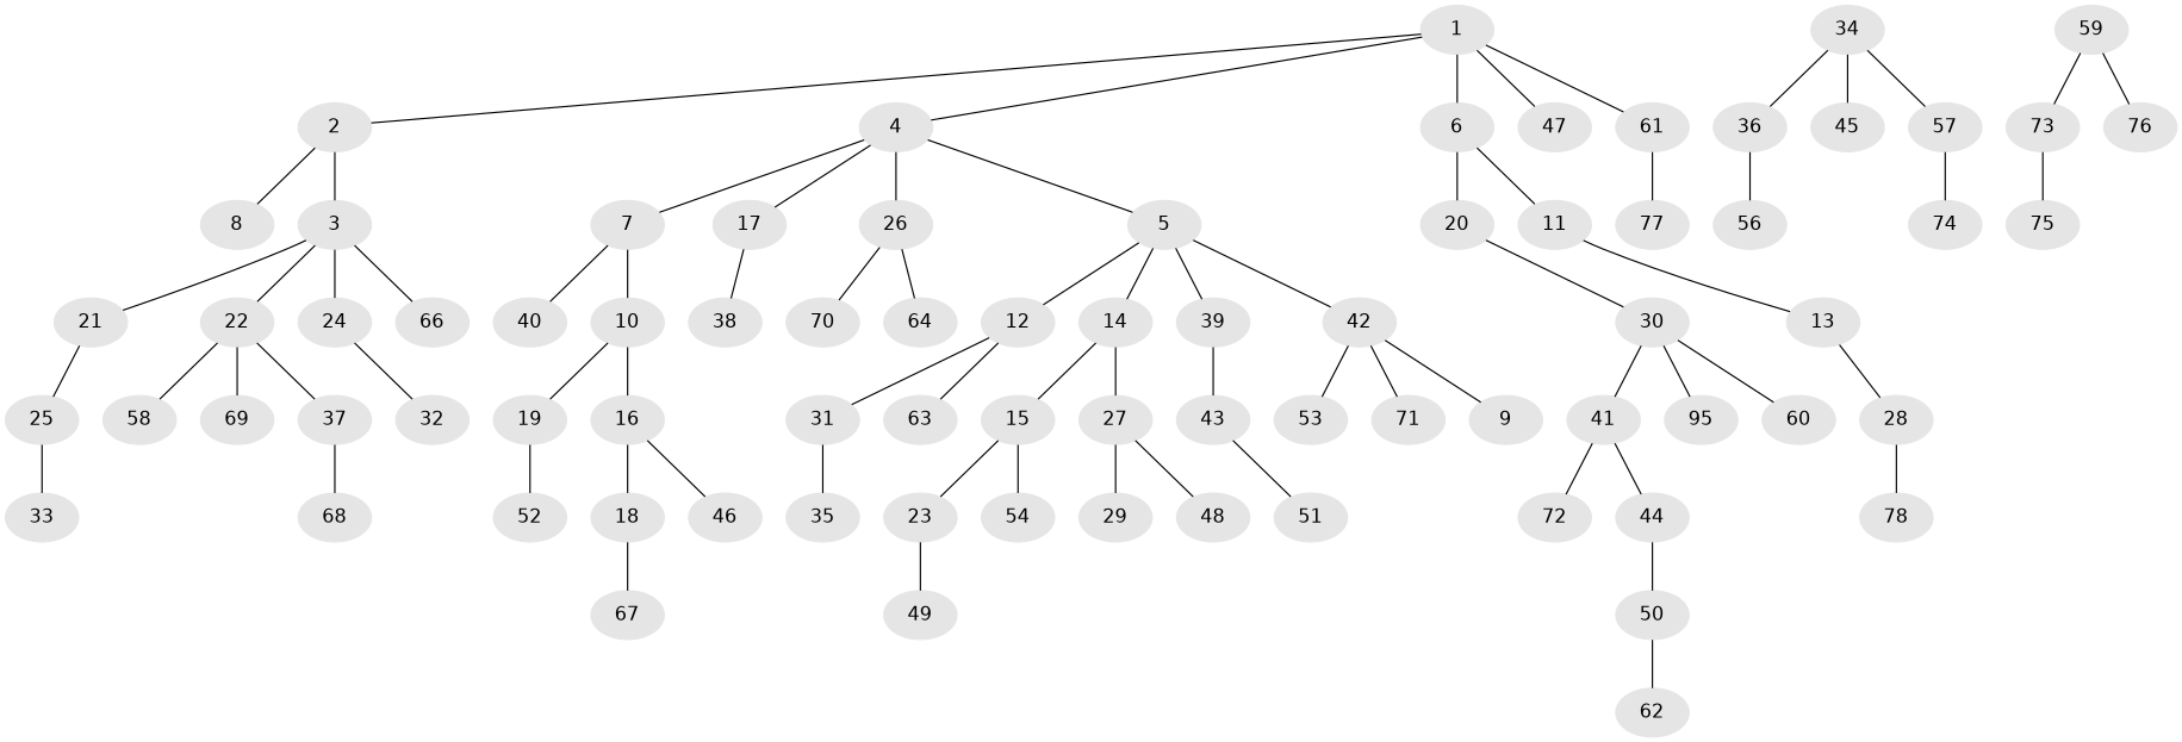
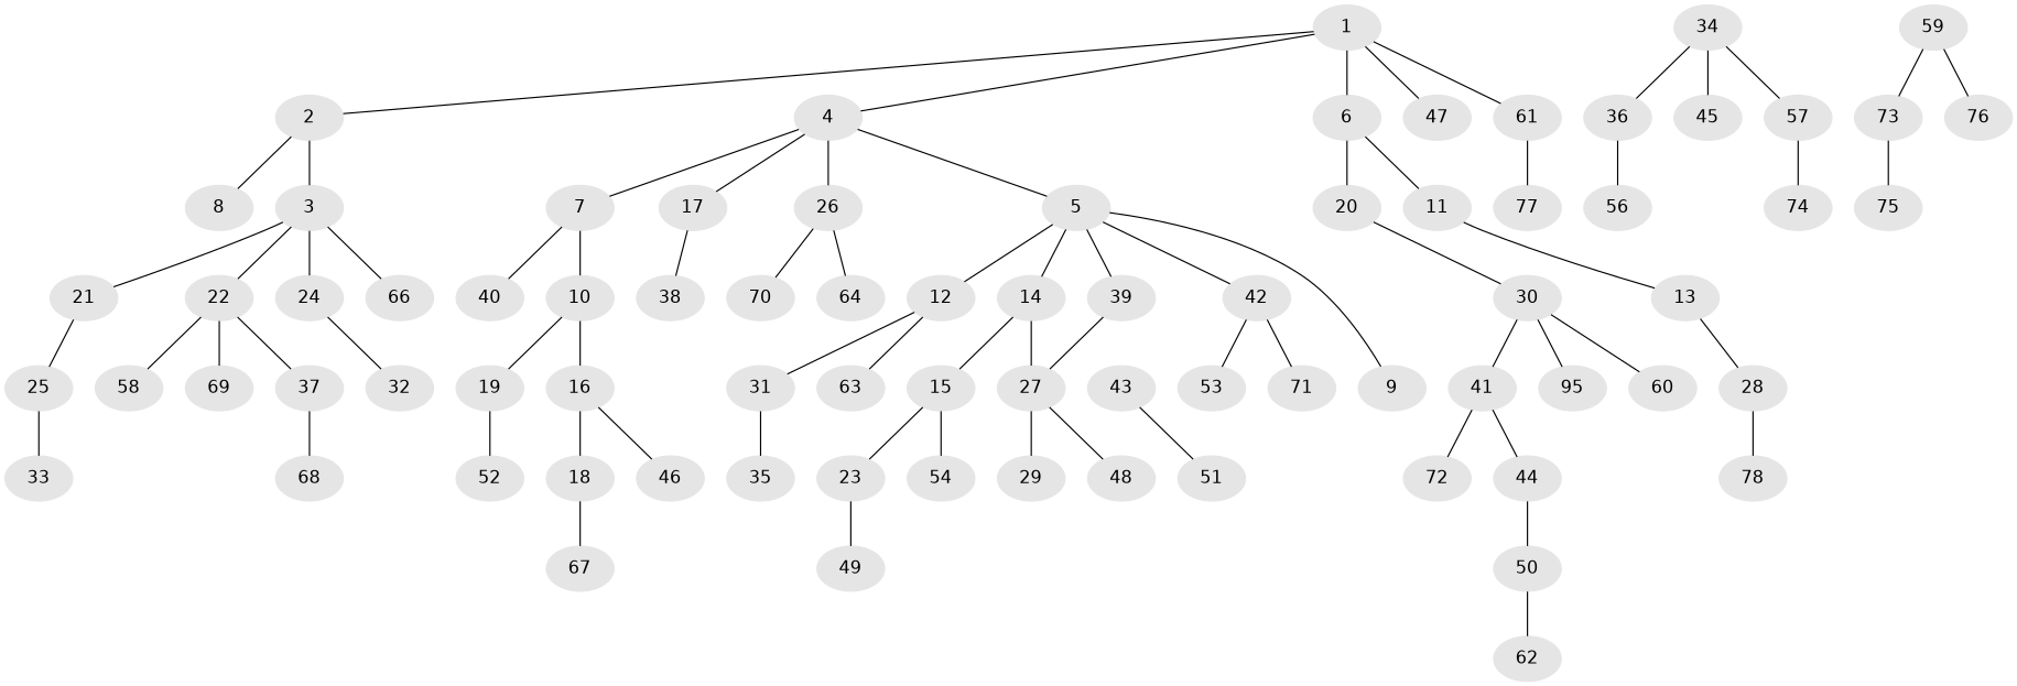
  graph {
    fontname="DejaVu Sans"
    node [color=gray90 fontname="DejaVu Sans" style=filled]
    edge [fontname="DejaVu Sans"]
    1
    2
    4
    6
    47
    61
    3
    8
    5
    7
    17
    26
    11
    20
    77
    21
    22
    24
    66
    34
    36
    45
    57
    25
    37
    58
    69
    32
    9
    12
    14
    39
    42
    10
    40
    38
    64
    70
    31
    63
    15
    27
    43
    53
    71
    59
    73
    76
    13
    30
    16
    19
    18
    46
    52
    28
    35
    78
    23
    54
    29
    48
    49
    67
    41
    n66 [label=95]
    60
    33
    68
    44
    72
    56
    74
    51
    50
    62
    75
    1 -- 2
    1 -- 4
    1 -- 6
    1 -- 47
    1 -- 61
    2 -- 3
    2 -- 8
    4 -- 5
    4 -- 7
    4 -- 17
    4 -- 26
    6 -- 11
    6 -- 20
    61 -- 77
    3 -- 21
    3 -- 22
    3 -- 24
    3 -- 66
-   42 -- 9
+   5 -- 9
    5 -- 12
    5 -- 14
    5 -- 39
    5 -- 42
    7 -- 10
    7 -- 40
    17 -- 38
    26 -- 64
    26 -- 70
    11 -- 13
    20 -- 30
    21 -- 25
    22 -- 37
    22 -- 58
    22 -- 69
    24 -- 32
    34 -- 36
    34 -- 45
    34 -- 57
    36 -- 56
    57 -- 74
    25 -- 33
    37 -- 68
    12 -- 31
    12 -- 63
    14 -- 15
    14 -- 27
-   39 -- 43
+   39 -- 27
    42 -- 53
    42 -- 71
    10 -- 16
    10 -- 19
    31 -- 35
    15 -- 23
    15 -- 54
    27 -- 29
    27 -- 48
    43 -- 51
    59 -- 73
    59 -- 76
    73 -- 75
    13 -- 28
    30 -- 41
    30 -- n66
    30 -- 60
    16 -- 18
    16 -- 46
    19 -- 52
    18 -- 67
    28 -- 78
    23 -- 49
    41 -- 44
    41 -- 72
    44 -- 50
    50 -- 62
  }
